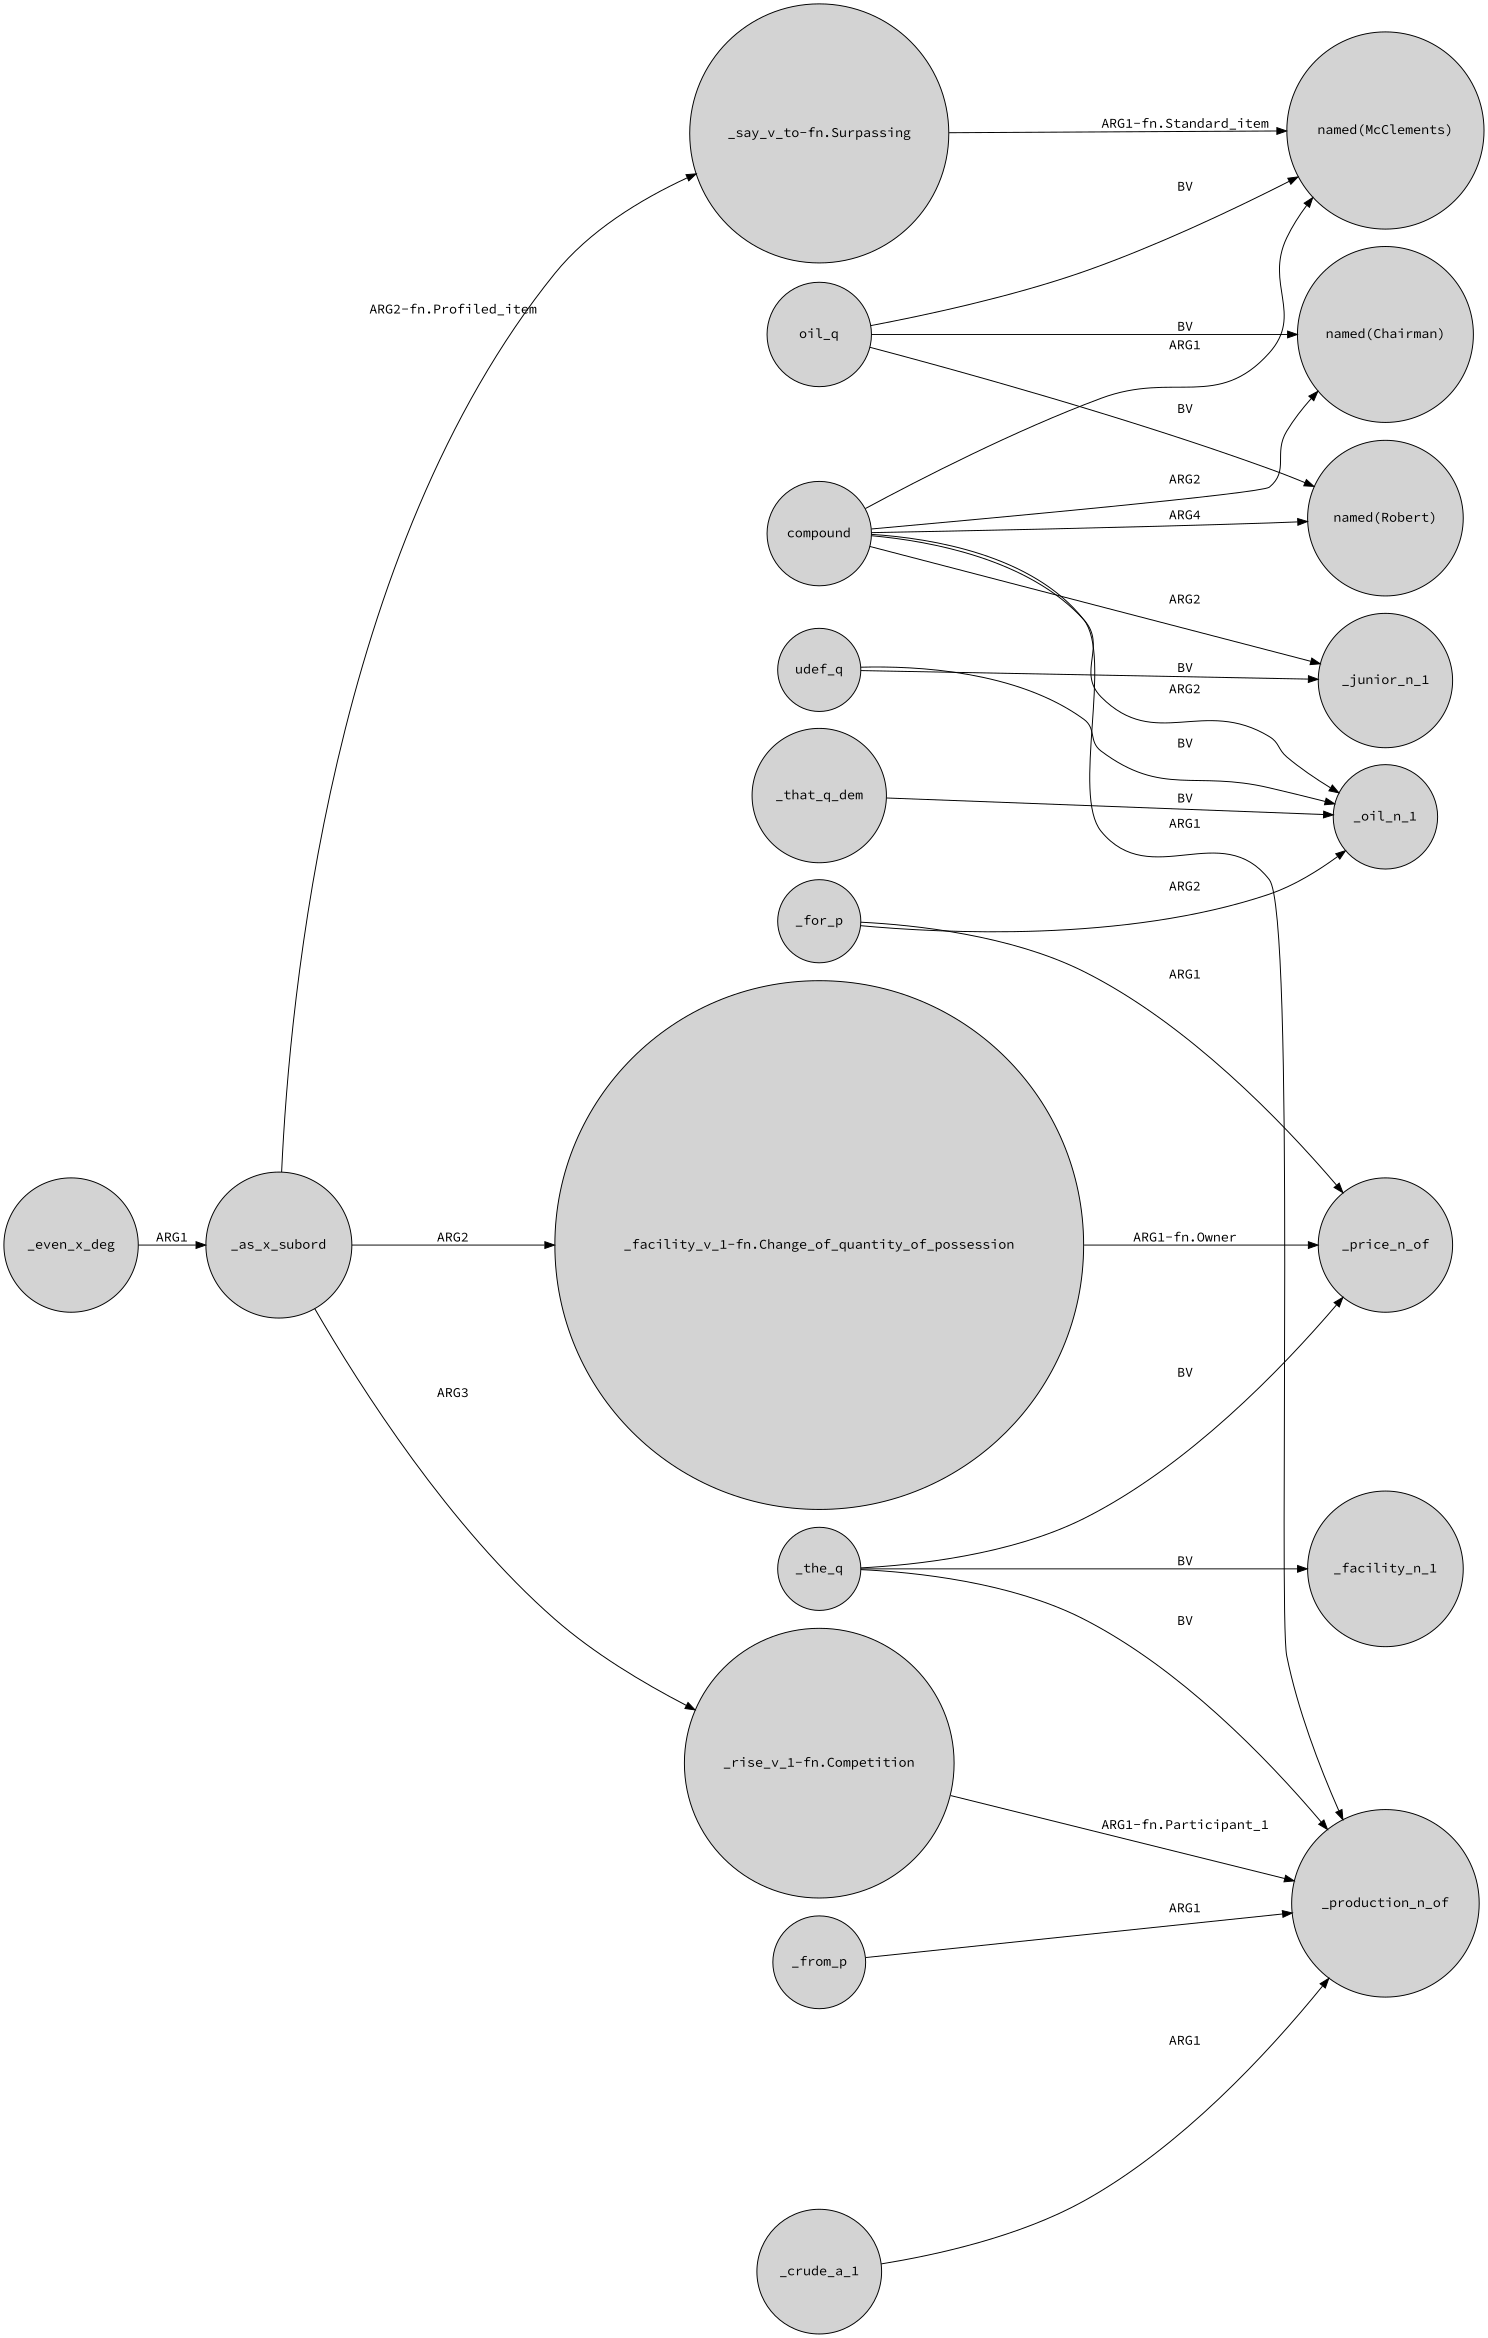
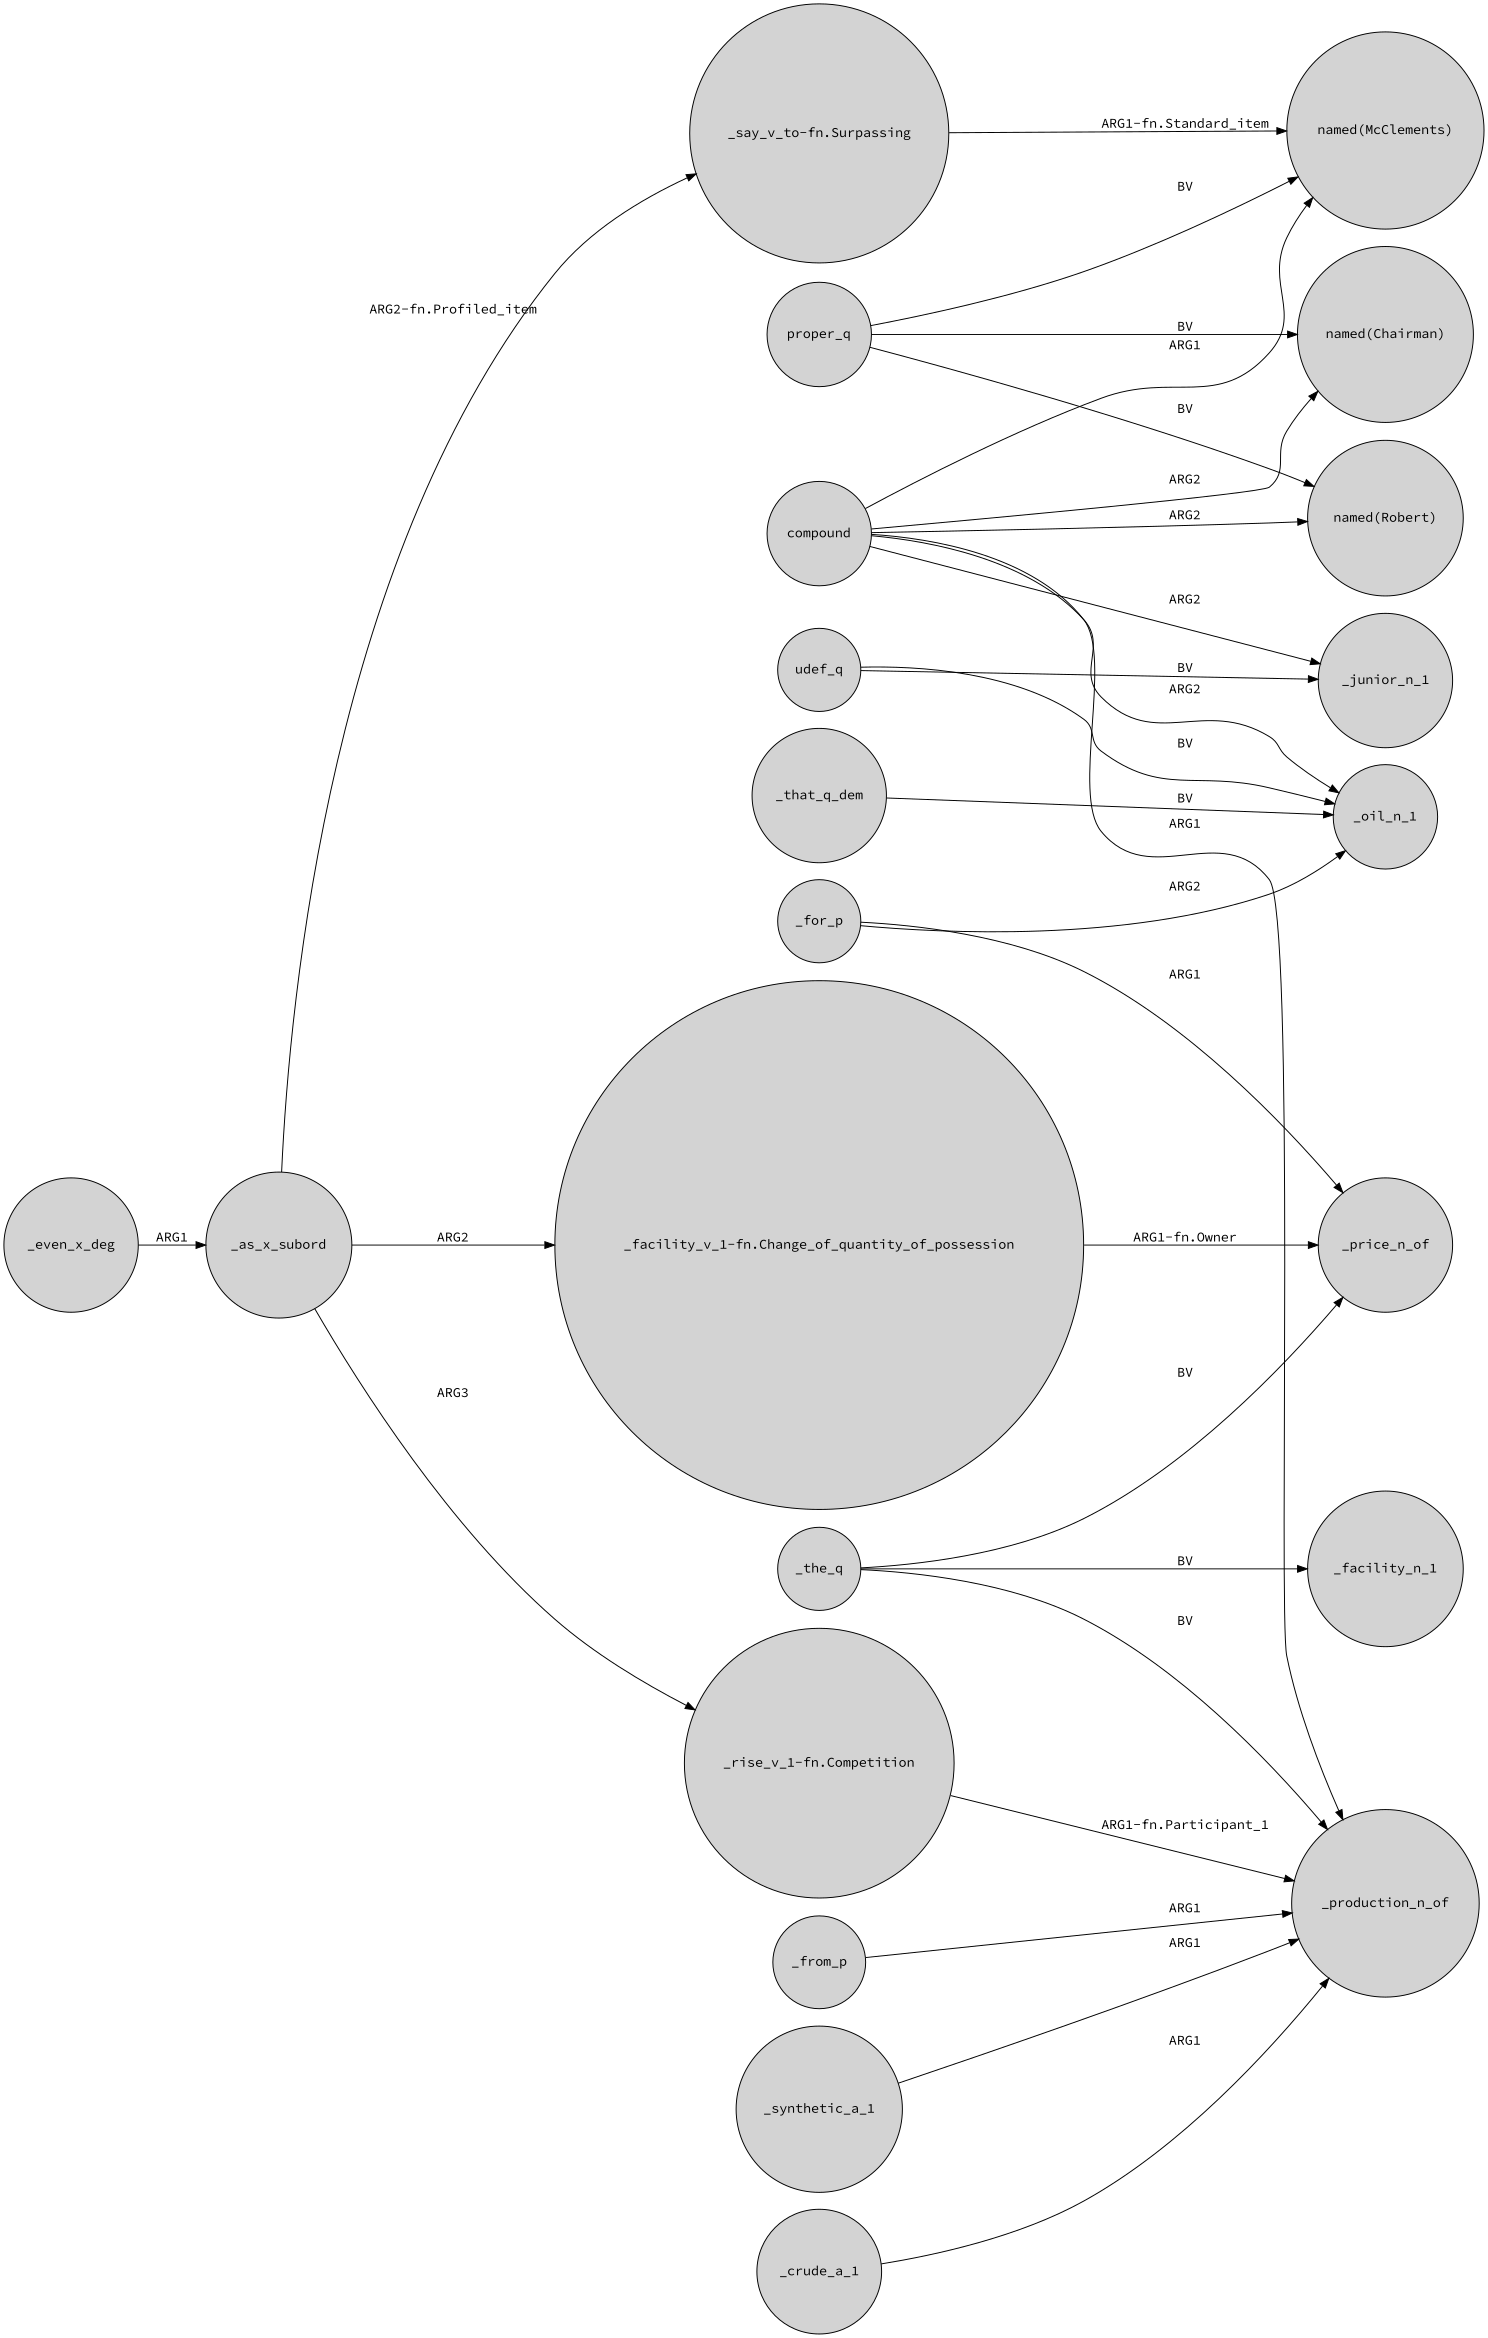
  digraph {
    fontname="Source Code Pro"
    rankdir=LR
    node [fontname="Source Code Pro" shape=circle style=filled]
    edge [fontname="Source Code Pro"]
-   proper_q [label=oil_q]
+   proper_q
    "named(McClements)"
    "named(Chairman)"
    "named(Robert)"
    _the_q
    _production_n_of
    _facility_n_1
    _price_n_of
    udef_q
    _oil_n_1
    _junior_n_1
    n12 [label="_facility_v_1-fn.Change_of_quantity_of_possession"]
    _as_x_subord
    "_rise_v_1-fn.Competition"
    "_say_v_to-fn.Surpassing"
+   _synthetic_a_1
    compound
    _even_x_deg
    _for_p
    _from_p
    _that_q_dem
    _crude_a_1
    proper_q -> "named(McClements)" [label=BV]
    proper_q -> "named(Chairman)" [label=BV]
    proper_q -> "named(Robert)" [label=BV]
    _the_q -> _production_n_of [label=BV]
    _the_q -> _facility_n_1 [label=BV]
    _the_q -> _price_n_of [label=BV]
    udef_q -> _oil_n_1 [label=BV]
    udef_q -> _junior_n_1 [label=BV]
    n12 -> _price_n_of [label="ARG1-fn.Owner"]
    _as_x_subord -> n12 [label=ARG2]
    _as_x_subord -> "_rise_v_1-fn.Competition" [label=ARG3]
    _as_x_subord -> "_say_v_to-fn.Surpassing" [label="ARG2-fn.Profiled_item"]
    "_rise_v_1-fn.Competition" -> _production_n_of [label="ARG1-fn.Participant_1"]
    "_say_v_to-fn.Surpassing" -> "named(McClements)" [label="ARG1-fn.Standard_item"]
+   _synthetic_a_1 -> _production_n_of [label=ARG1]
    compound -> "named(McClements)" [label=ARG1]
    compound -> "named(Chairman)" [label=ARG2]
-   compound -> "named(Robert)" [label=ARG4]
+   compound -> "named(Robert)" [label=ARG2]
    compound -> _production_n_of [label=ARG1]
    compound -> _oil_n_1 [label=ARG2]
    compound -> _junior_n_1 [label=ARG2]
    _even_x_deg -> _as_x_subord [label=ARG1]
    _for_p -> _price_n_of [label=ARG1]
    _for_p -> _oil_n_1 [label=ARG2]
    _from_p -> _production_n_of [label=ARG1]
    _that_q_dem -> _oil_n_1 [label=BV]
    _crude_a_1 -> _production_n_of [label=ARG1]
  }
